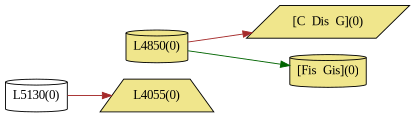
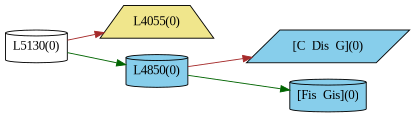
  digraph {
    fontname="Liberation Serif"
    rankdir=LR
    node [fillcolor=khaki fontname="Liberation Serif" shape=cylinder style=filled]
    edge [color=brown fontname="Liberation Serif"]
    "L5130(0)" [fillcolor=white]
    "L4055(0)" [shape=trapezium]
-   "L4850(0)"
-   "[C  Dis  G](0)" [shape=parallelogram]
-   "[Fis  Gis](0)"
+   "L4850(0)" [fillcolor=skyblue]
+   "[C  Dis  G](0)" [fillcolor=skyblue shape=parallelogram]
+   "[Fis  Gis](0)" [fillcolor=skyblue]
    subgraph sub_1 {
      rank=min
      "L5130(0)"
    }
    subgraph sub_2 {
      rank=same
      "L4055(0)"
      "L4850(0)"
    }
    subgraph sub_3 {
      rank=max
      "[C  Dis  G](0)"
      "[Fis  Gis](0)"
    }
    "L5130(0)" -> "L4055(0)"
+   "L5130(0)" -> "L4850(0)" [color=darkgreen]
    "L4850(0)" -> "[C  Dis  G](0)"
    "L4850(0)" -> "[Fis  Gis](0)" [color=darkgreen]
  }
